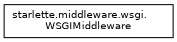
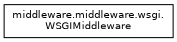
  digraph {
    rankdir=TB
-   n1 [color=black fillcolor=white fontname=Helvetica fontsize=10 height=0.2 label="starlette.middleware.wsgi.\lWSGIMiddleware" shape=record style=filled width=0.4]
+   n1 [color=black fillcolor=white fontname=Helvetica fontsize=10 height=0.2 label="middleware.middleware.wsgi.\lWSGIMiddleware" shape=record style=filled width=0.4]
  }
